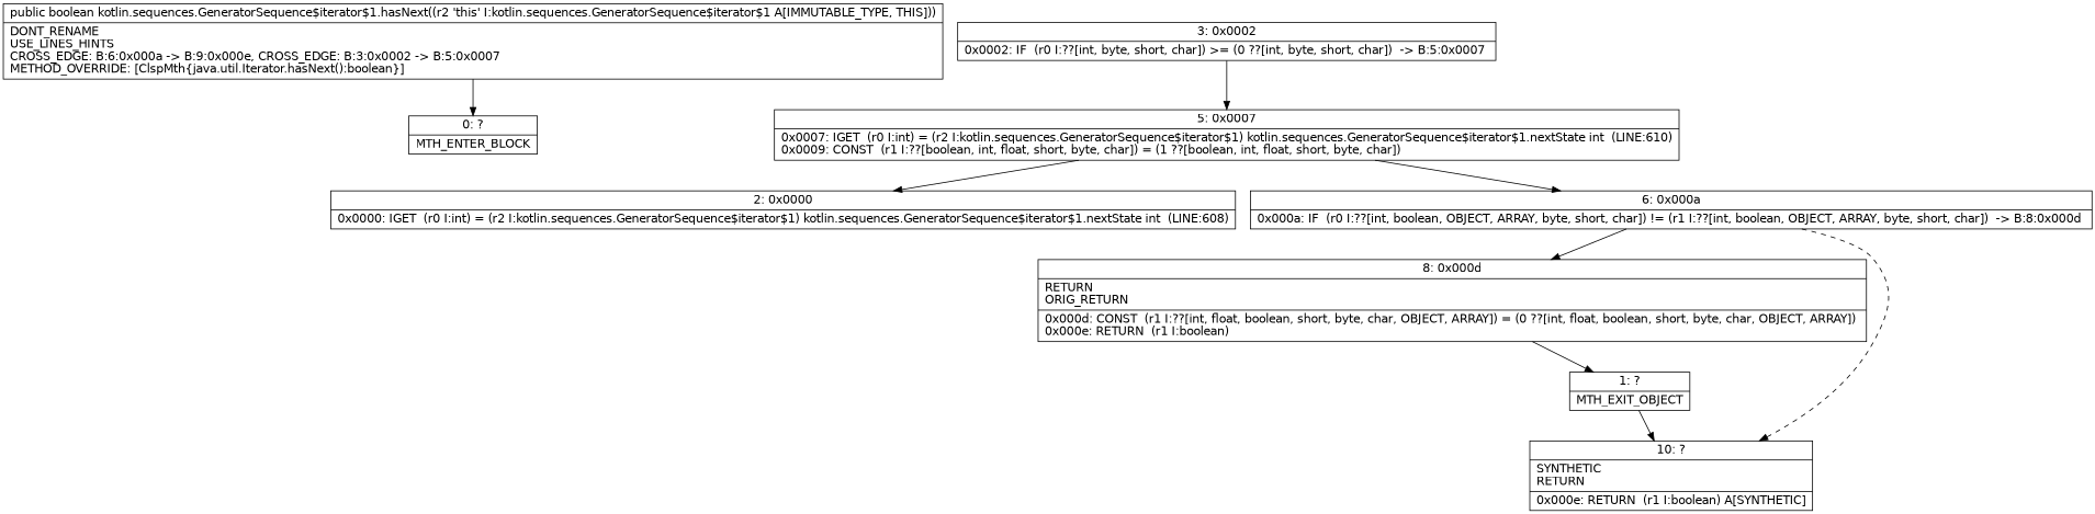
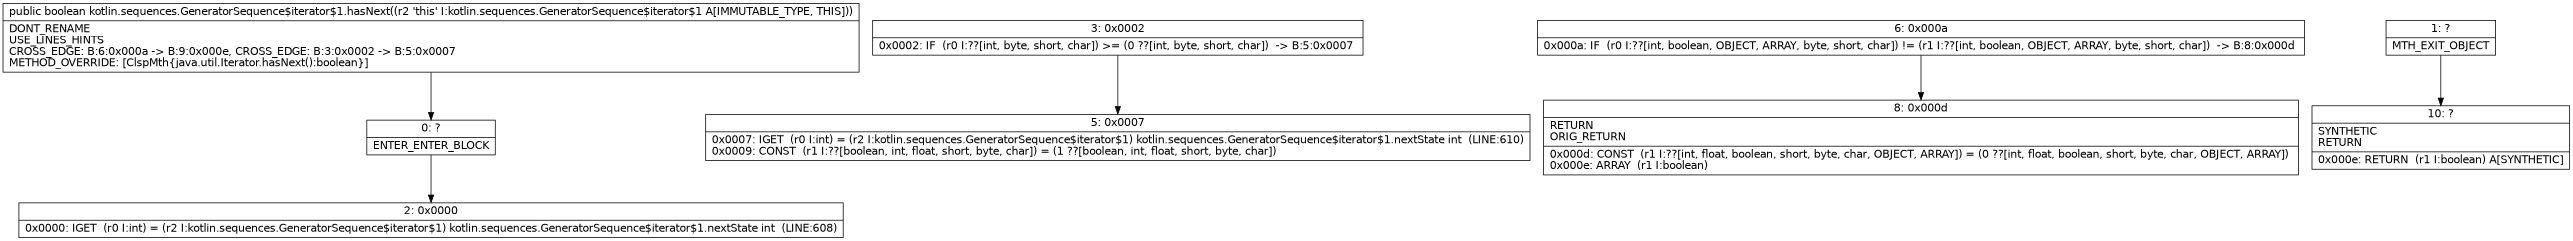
  digraph {
    fontname="DejaVu Sans"
    node [fontname="DejaVu Sans" shape=record]
    edge [fontname="DejaVu Sans"]
-   n1 [label="{0\:\ ?|MTH_ENTER_BLOCK\l}"]
+   n1 [label="{0\:\ ?|ENTER_ENTER_BLOCK\l}"]
    n2 [label="{2\:\ 0x0000|0x0000: IGET  (r0 I:int) = (r2 I:kotlin.sequences.GeneratorSequence$iterator$1) kotlin.sequences.GeneratorSequence$iterator$1.nextState int  (LINE:608)\l}"]
    n3 [label="{3\:\ 0x0002|0x0002: IF  (r0 I:??[int, byte, short, char]) \>= (0 ??[int, byte, short, char])  \-\> B:5:0x0007 \l}"]
    n4 [label="{5\:\ 0x0007|0x0007: IGET  (r0 I:int) = (r2 I:kotlin.sequences.GeneratorSequence$iterator$1) kotlin.sequences.GeneratorSequence$iterator$1.nextState int  (LINE:610)\l0x0009: CONST  (r1 I:??[boolean, int, float, short, byte, char]) = (1 ??[boolean, int, float, short, byte, char]) \l}"]
    n5 [label="{6\:\ 0x000a|0x000a: IF  (r0 I:??[int, boolean, OBJECT, ARRAY, byte, short, char]) != (r1 I:??[int, boolean, OBJECT, ARRAY, byte, short, char])  \-\> B:8:0x000d \l}"]
-   n6 [label="{8\:\ 0x000d|RETURN\lORIG_RETURN\l|0x000d: CONST  (r1 I:??[int, float, boolean, short, byte, char, OBJECT, ARRAY]) = (0 ??[int, float, boolean, short, byte, char, OBJECT, ARRAY]) \l0x000e: RETURN  (r1 I:boolean) \l}"]
+   n6 [label="{8\:\ 0x000d|RETURN\lORIG_RETURN\l|0x000d: CONST  (r1 I:??[int, float, boolean, short, byte, char, OBJECT, ARRAY]) = (0 ??[int, float, boolean, short, byte, char, OBJECT, ARRAY]) \l0x000e: ARRAY  (r1 I:boolean) \l}"]
    n7 [label="{10\:\ ?|SYNTHETIC\lRETURN\l|0x000e: RETURN  (r1 I:boolean) A[SYNTHETIC]\l}"]
    n8 [label="{1\:\ ?|MTH_EXIT_OBJECT\l}"]
    n9 [label="{public boolean kotlin.sequences.GeneratorSequence$iterator$1.hasNext((r2 'this' I:kotlin.sequences.GeneratorSequence$iterator$1 A[IMMUTABLE_TYPE, THIS]))  | DONT_RENAME\lUSE_LINES_HINTS\lCROSS_EDGE: B:6:0x000a \-\> B:9:0x000e, CROSS_EDGE: B:3:0x0002 \-\> B:5:0x0007\lMETHOD_OVERRIDE: [ClspMth\{java.util.Iterator.hasNext():boolean\}]\l}"]
-   n4 -> n2
+   n1 -> n2
    n3 -> n4
-   n4 -> n5
    n5 -> n6
-   n5 -> n7 [style=dashed]
-   n6 -> n8
    n8 -> n7
    n9 -> n1
  }
